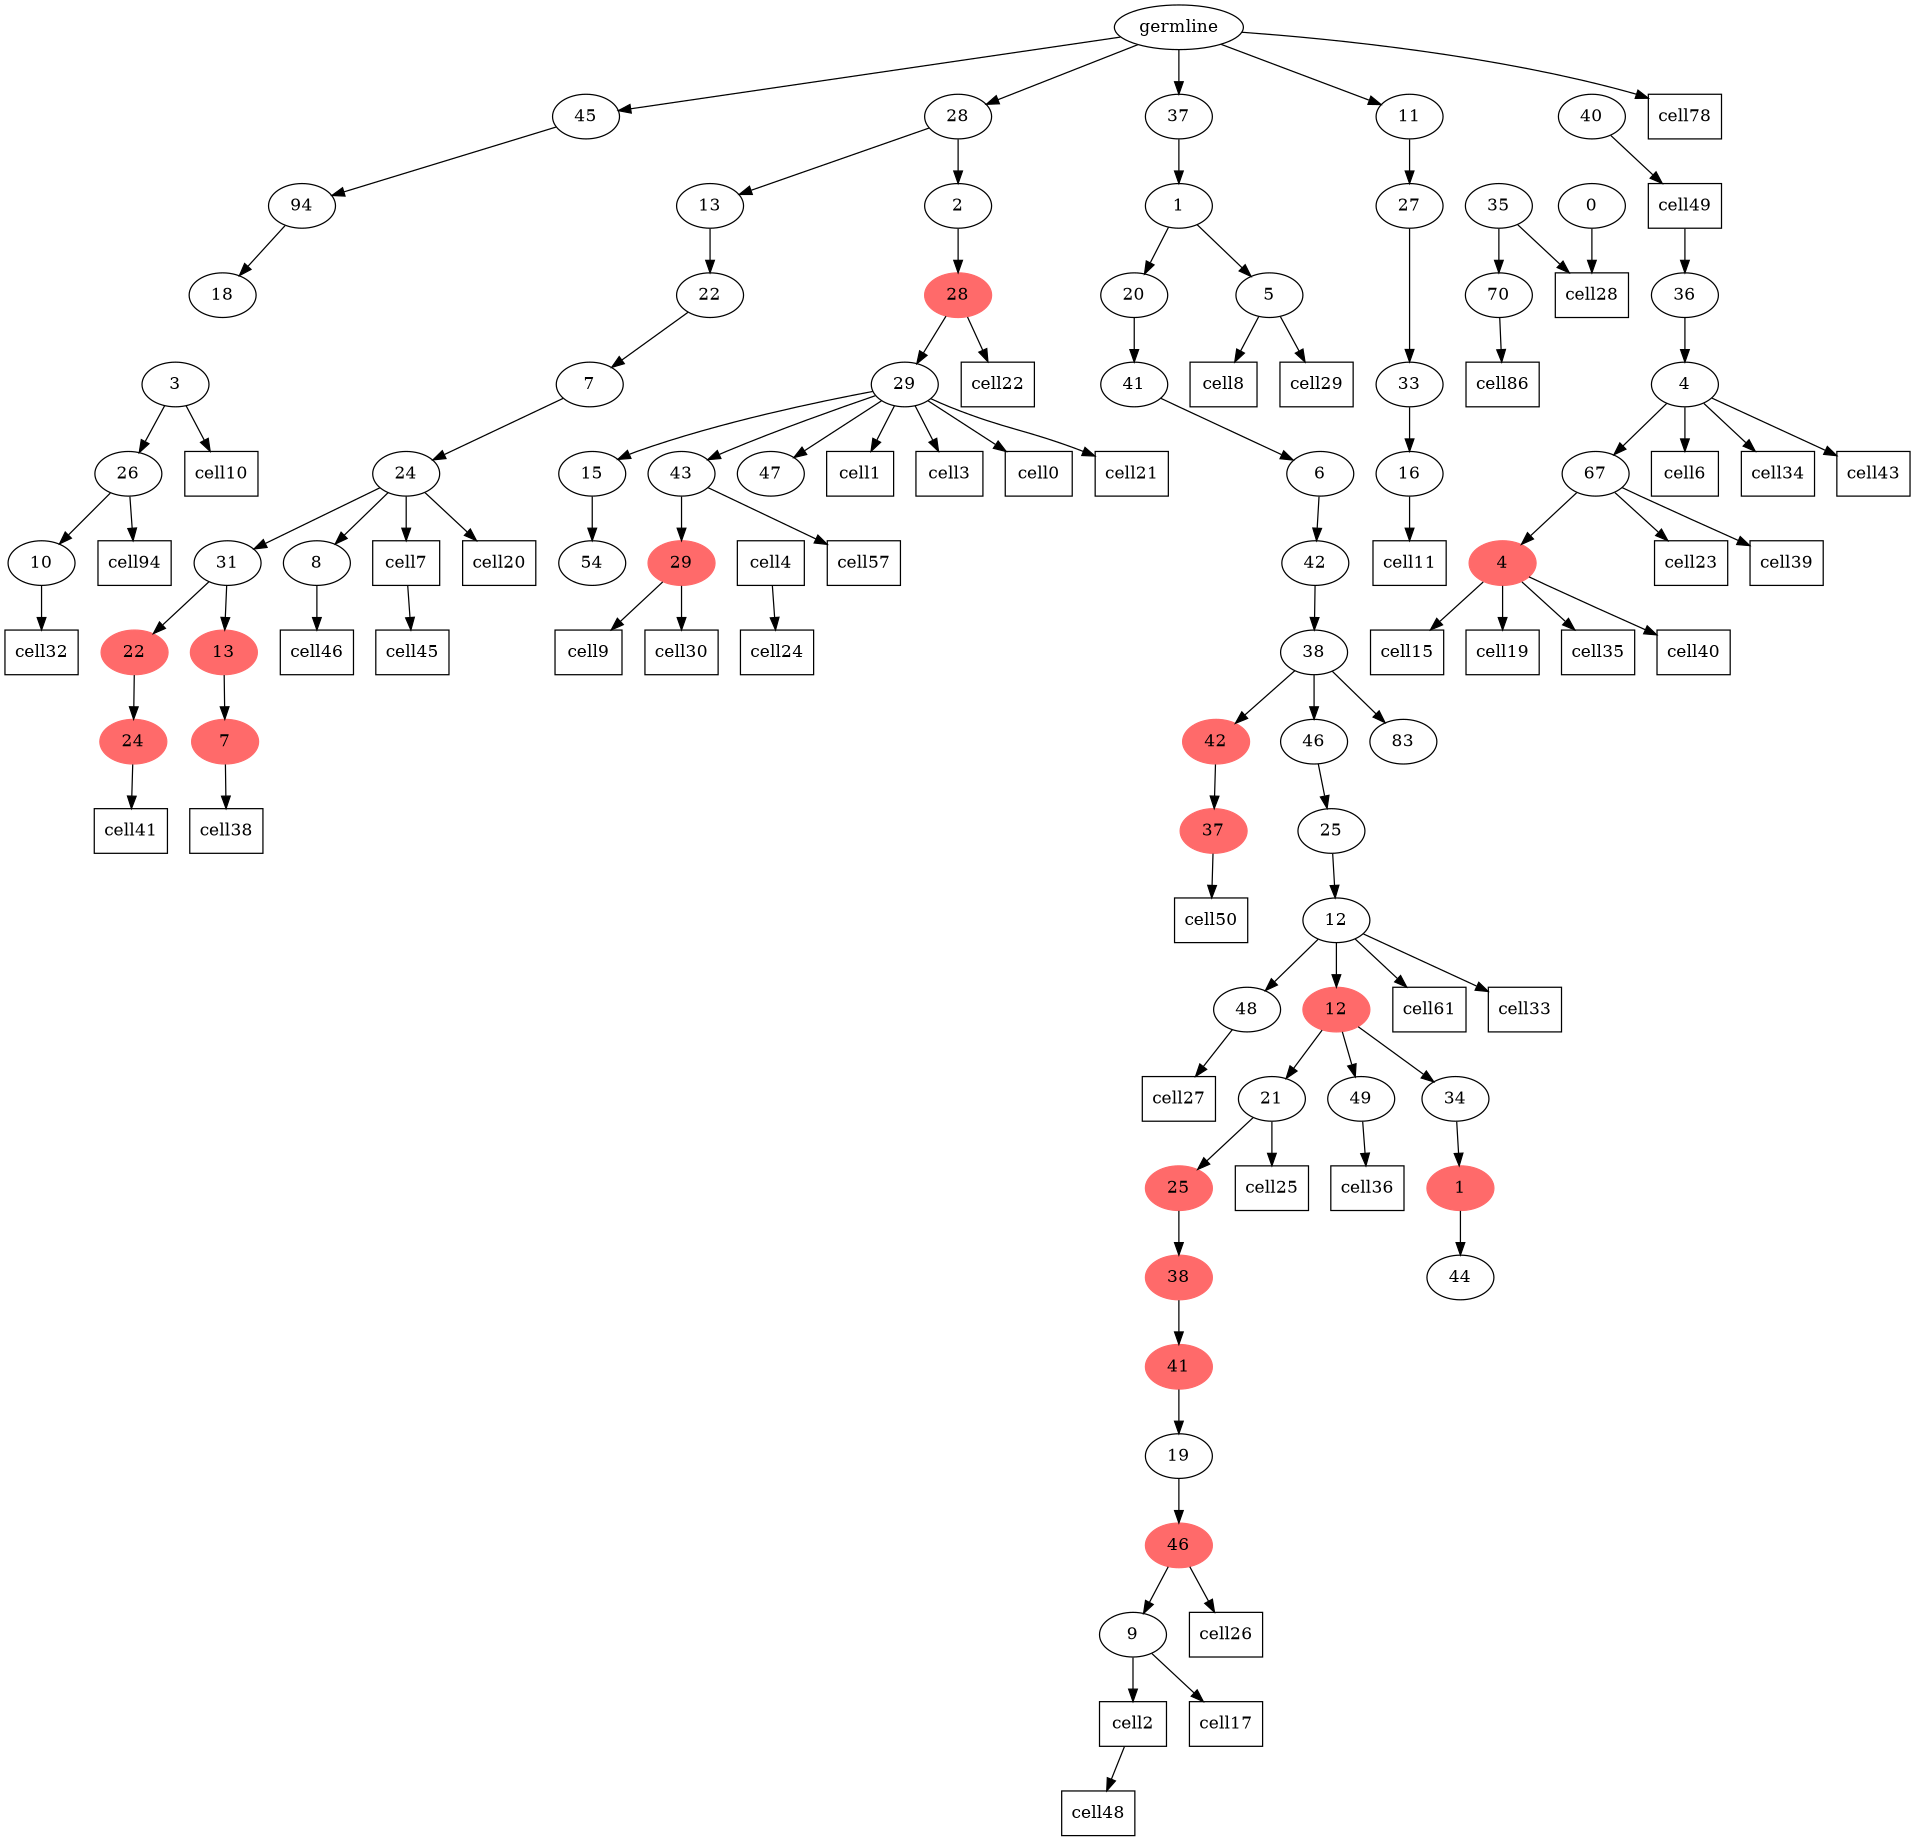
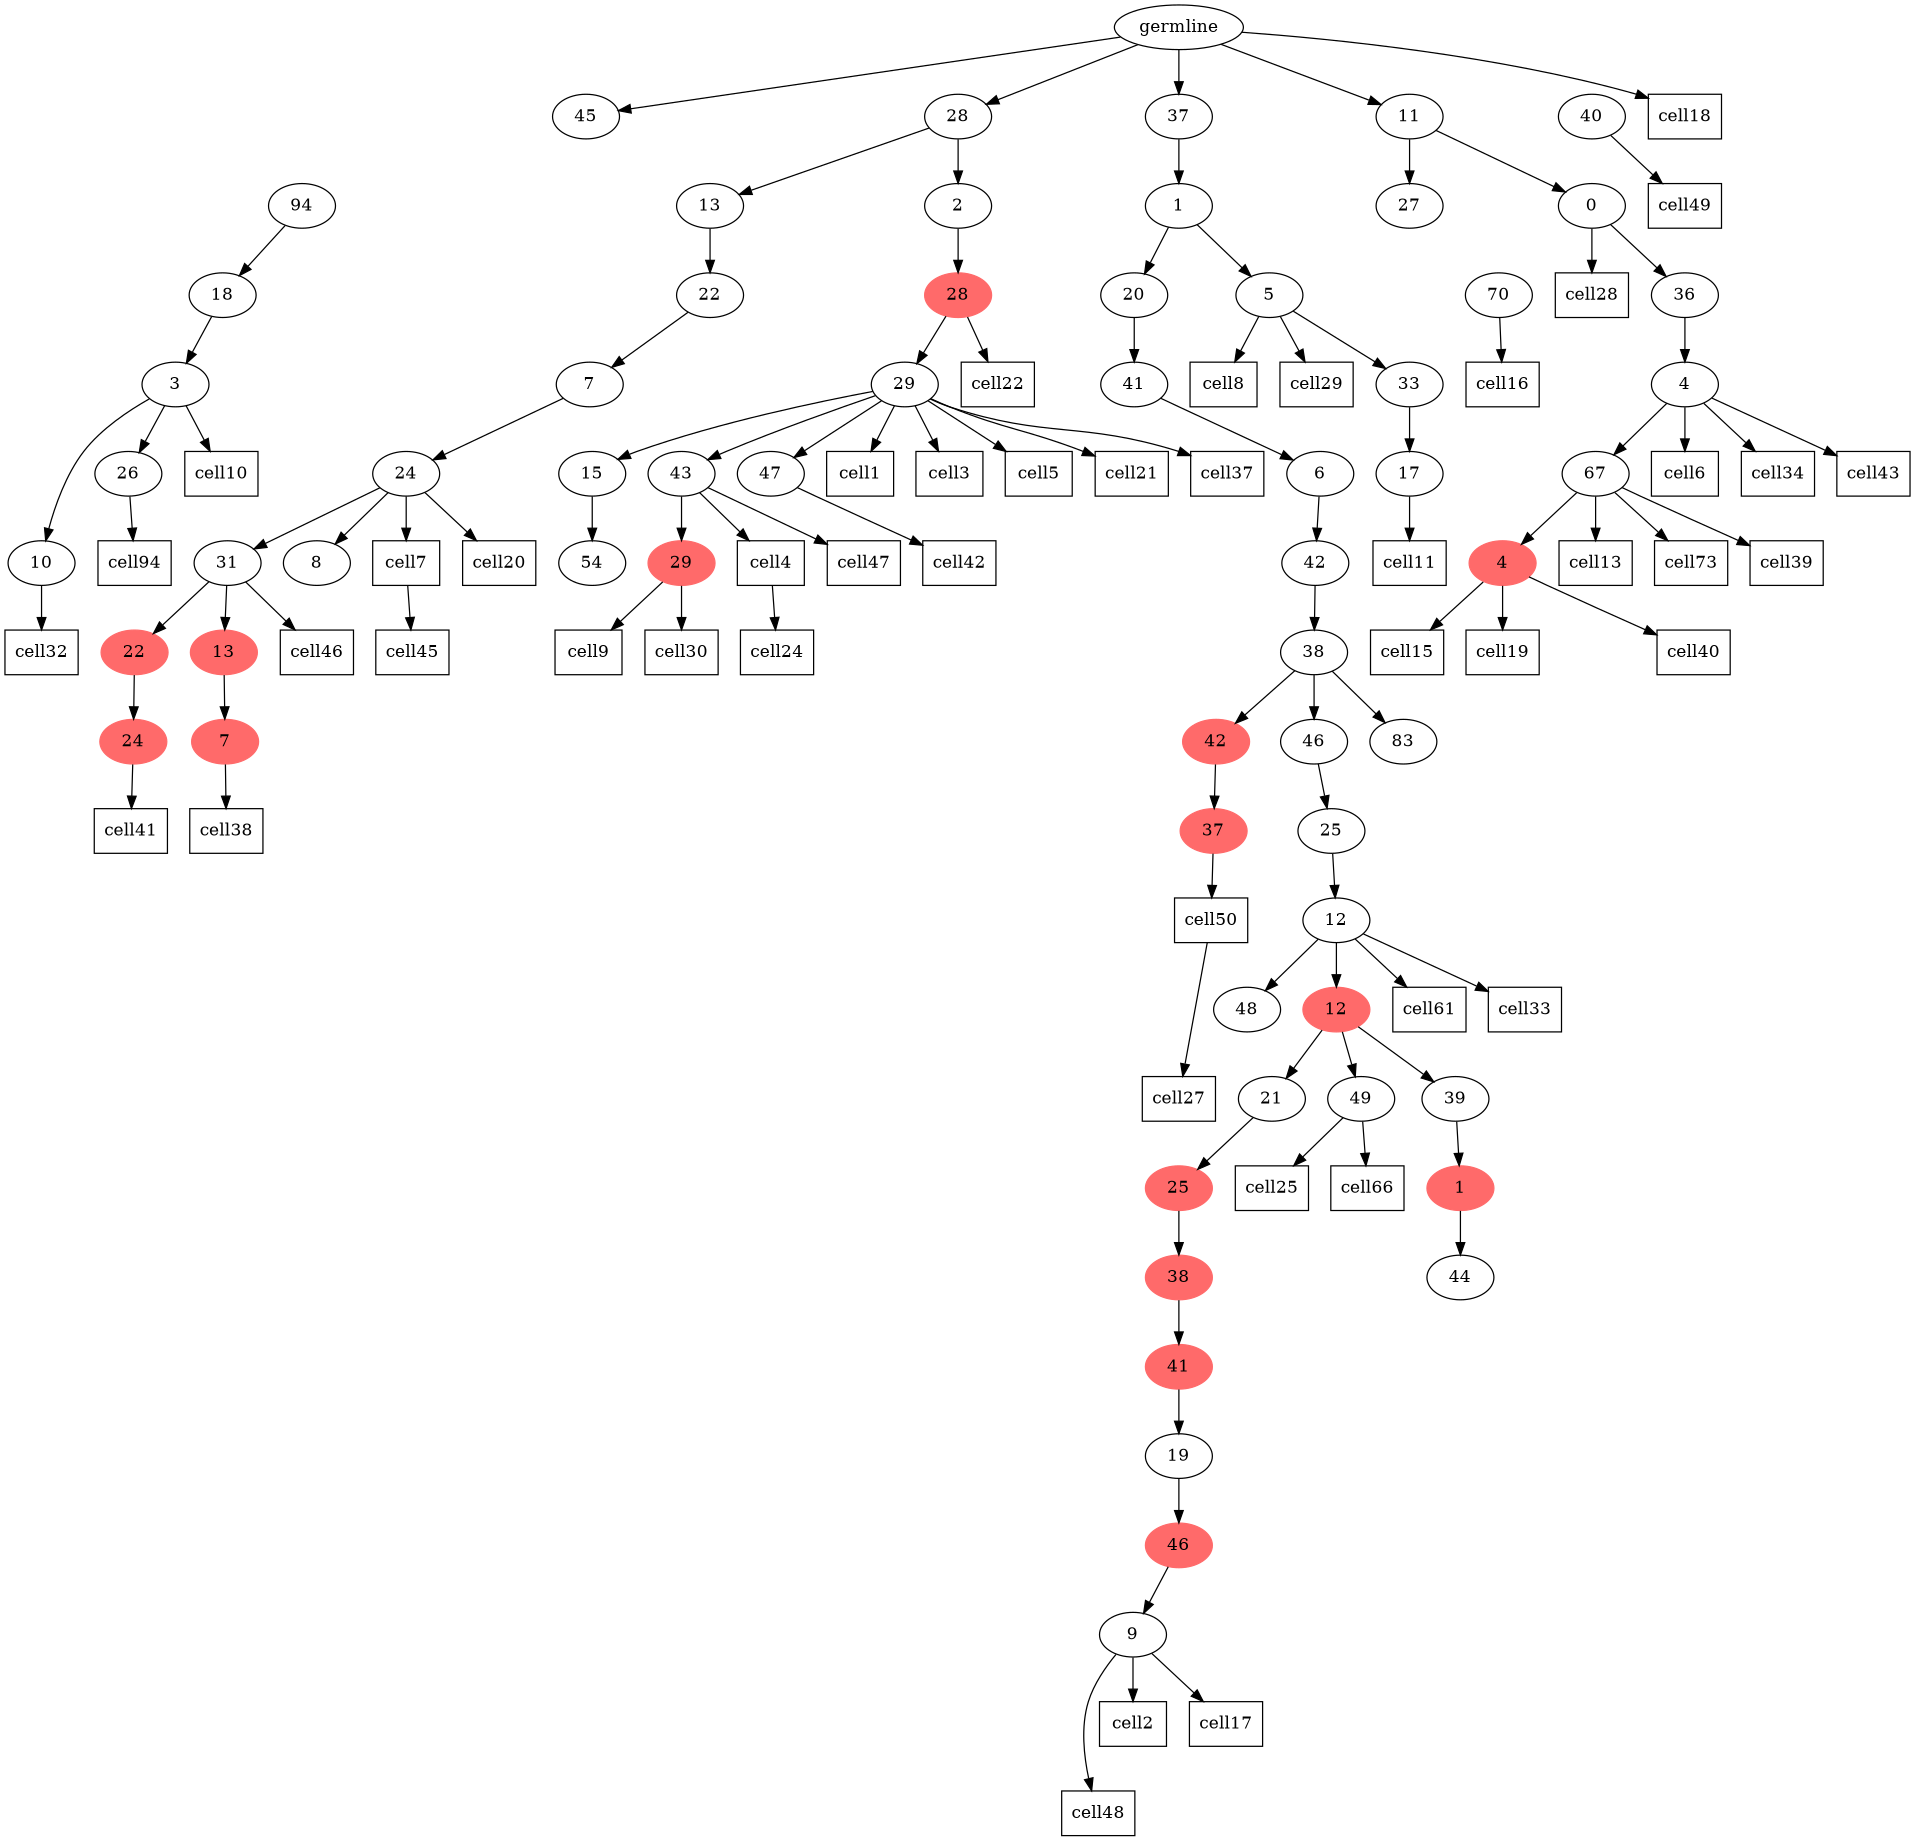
  digraph {
    n1 [label=3]
    n2 [label=10]
    n3 [label=26]
    cell10 [shape=box]
    cell32 [shape=box]
    n6 [label=cell94 shape=box]
    n7 [label=18]
    n8 [label=94]
    n9 [label=45]
    n10 [color=indianred1 label=22 style=filled]
    n11 [color=indianred1 label=24 style=filled]
    cell41 [shape=box]
    n13 [color=indianred1 label=13 style=filled]
    n14 [color=indianred1 label=7 style=filled]
    cell38 [shape=box]
    n16 [label=31]
    cell46 [shape=box]
    n18 [label=24]
    n19 [label=8]
    cell7 [shape=box]
    cell20 [shape=box]
    cell45 [shape=box]
    n23 [label=7]
    n24 [label=22]
    n25 [label=13]
    n26 [label=15]
    n27 [label=54]
    n28 [label=43]
    n29 [color=indianred1 label=29 style=filled]
    cell4 [shape=box]
-   cell47 [shape=box label=cell57]
+   cell47 [shape=box]
    cell9 [shape=box]
    cell30 [shape=box]
    cell24 [shape=box]
    n35 [label=29]
    n36 [label=47]
    cell1 [shape=box]
    cell3 [shape=box]
-   cell5 [shape=box label=cell0]
+   cell5 [shape=box]
    cell21 [shape=box]
+   cell37 [shape=box]
+   cell42 [shape=box]
    n43 [color=indianred1 label=28 style=filled]
    cell22 [shape=box]
    n45 [label=2]
    n46 [label=28]
    n47 [color=indianred1 label=42 style=filled]
    n48 [color=indianred1 label=37 style=filled]
    cell50 [shape=box]
    n50 [color=indianred1 label=46 style=filled]
    n51 [label=9]
-   cell26 [shape=box]
    cell2 [shape=box]
    cell17 [shape=box]
    cell48 [shape=box]
    n56 [label=19]
    n57 [color=indianred1 label=41 style=filled]
    n58 [color=indianred1 label=38 style=filled]
    n59 [color=indianred1 label=25 style=filled]
    n60 [label=21]
    cell25 [shape=box]
    n62 [label=44]
    n63 [label=40]
    cell49 [shape=box]
    n65 [color=indianred1 label=1 style=filled]
-   n66 [label=34]
+   n66 [label=39]
    n67 [color=indianred1 label=12 style=filled]
    n68 [label=49]
-   cell36 [shape=box]
+   cell36 [shape=box label=cell66]
    n70 [label=12]
    n71 [label=48]
    n72 [label=cell61 shape=box]
    cell33 [shape=box]
    cell27 [shape=box]
    n75 [label=25]
    n76 [label=46]
    n77 [label=38]
    n78 [label=83]
    n79 [label=42]
    n80 [label=6]
    n81 [label=41]
    n82 [label=20]
    n83 [label=1]
    n84 [label=5]
    cell8 [shape=box]
    cell29 [shape=box]
    n87 [label=37]
    n88 [label=33]
-   n89 [label=16]
+   n89 [label=17]
    cell11 [shape=box]
    n91 [label=27]
-   n92 [label=35]
    n93 [label=70]
    cell28 [shape=box]
-   cell16 [shape=box label=cell86]
+   cell16 [shape=box]
    n96 [label=67]
    n97 [color=indianred1 label=4 style=filled]
-   cell23 [shape=box]
+   cell13 [shape=box]
+   cell23 [shape=box label=cell73]
    cell39 [shape=box]
    cell15 [shape=box]
    cell19 [shape=box]
-   cell35 [shape=box]
    cell40 [shape=box]
    n105 [label=4]
    cell6 [shape=box]
    cell34 [shape=box]
    cell43 [shape=box]
    n109 [label=36]
    n110 [label=0]
    n111 [label=11]
    n112 [label=germline]
-   cell18 [shape=box label=cell78]
-   n3 -> n2
+   cell18 [shape=box]
+   n1 -> n2
    n1 -> n3
    n1 -> cell10
    n2 -> cell32
    n3 -> n6
+   n7 -> n1
    n8 -> n7
-   n9 -> n8
    n10 -> n11
    n11 -> cell41
    n13 -> n14
    n14 -> cell38
    n16 -> n10
    n16 -> n13
-   n19 -> cell46
+   n16 -> cell46
    n18 -> n16
    n18 -> n19
    n18 -> cell7
    n18 -> cell20
    cell7 -> cell45
    n23 -> n18
    n24 -> n23
    n25 -> n24
    n26 -> n27
    n28 -> n29
+   n28 -> cell4
    n28 -> cell47
    n29 -> cell9
    n29 -> cell30
    cell4 -> cell24
    n35 -> n26
    n35 -> n28
    n35 -> n36
    n35 -> cell1
    n35 -> cell3
    n35 -> cell5
    n35 -> cell21
+   n35 -> cell37
+   n36 -> cell42
    n43 -> n35
    n43 -> cell22
    n45 -> n43
    n46 -> n25
    n46 -> n45
    n47 -> n48
    n48 -> cell50
    n50 -> n51
-   n50 -> cell26
    n51 -> cell2
    n51 -> cell17
-   cell2 -> cell48
+   n51 -> cell48
    n56 -> n50
    n57 -> n56
    n58 -> n57
    n59 -> n58
    n60 -> n59
-   n60 -> cell25
+   n68 -> cell25
    n63 -> cell49
    n65 -> n62
    n66 -> n65
    n67 -> n60
    n67 -> n66
    n67 -> n68
    n68 -> cell36
    n70 -> n67
    n70 -> n71
    n70 -> n72
    n70 -> cell33
-   n71 -> cell27
+   cell50 -> cell27
    n75 -> n70
    n76 -> n75
    n77 -> n47
    n77 -> n76
    n77 -> n78
    n79 -> n77
    n80 -> n79
    n81 -> n80
    n82 -> n81
    n83 -> n82
    n83 -> n84
    n84 -> cell8
    n84 -> cell29
    n87 -> n83
    n88 -> n89
    n89 -> cell11
-   n91 -> n88
-   n92 -> n93
-   n92 -> cell28
+   n84 -> n88
    n93 -> cell16
    n96 -> n97
+   n96 -> cell13
    n96 -> cell23
    n96 -> cell39
    n97 -> cell15
    n97 -> cell19
-   n97 -> cell35
    n97 -> cell40
    n105 -> n96
    n105 -> cell6
    n105 -> cell34
    n105 -> cell43
    n109 -> n105
    n110 -> cell28
-   cell49 -> n109
+   n110 -> n109
    n111 -> n91
+   n111 -> n110
    n112 -> n9
    n112 -> n46
    n112 -> n87
    n112 -> n111
    n112 -> cell18
  }
